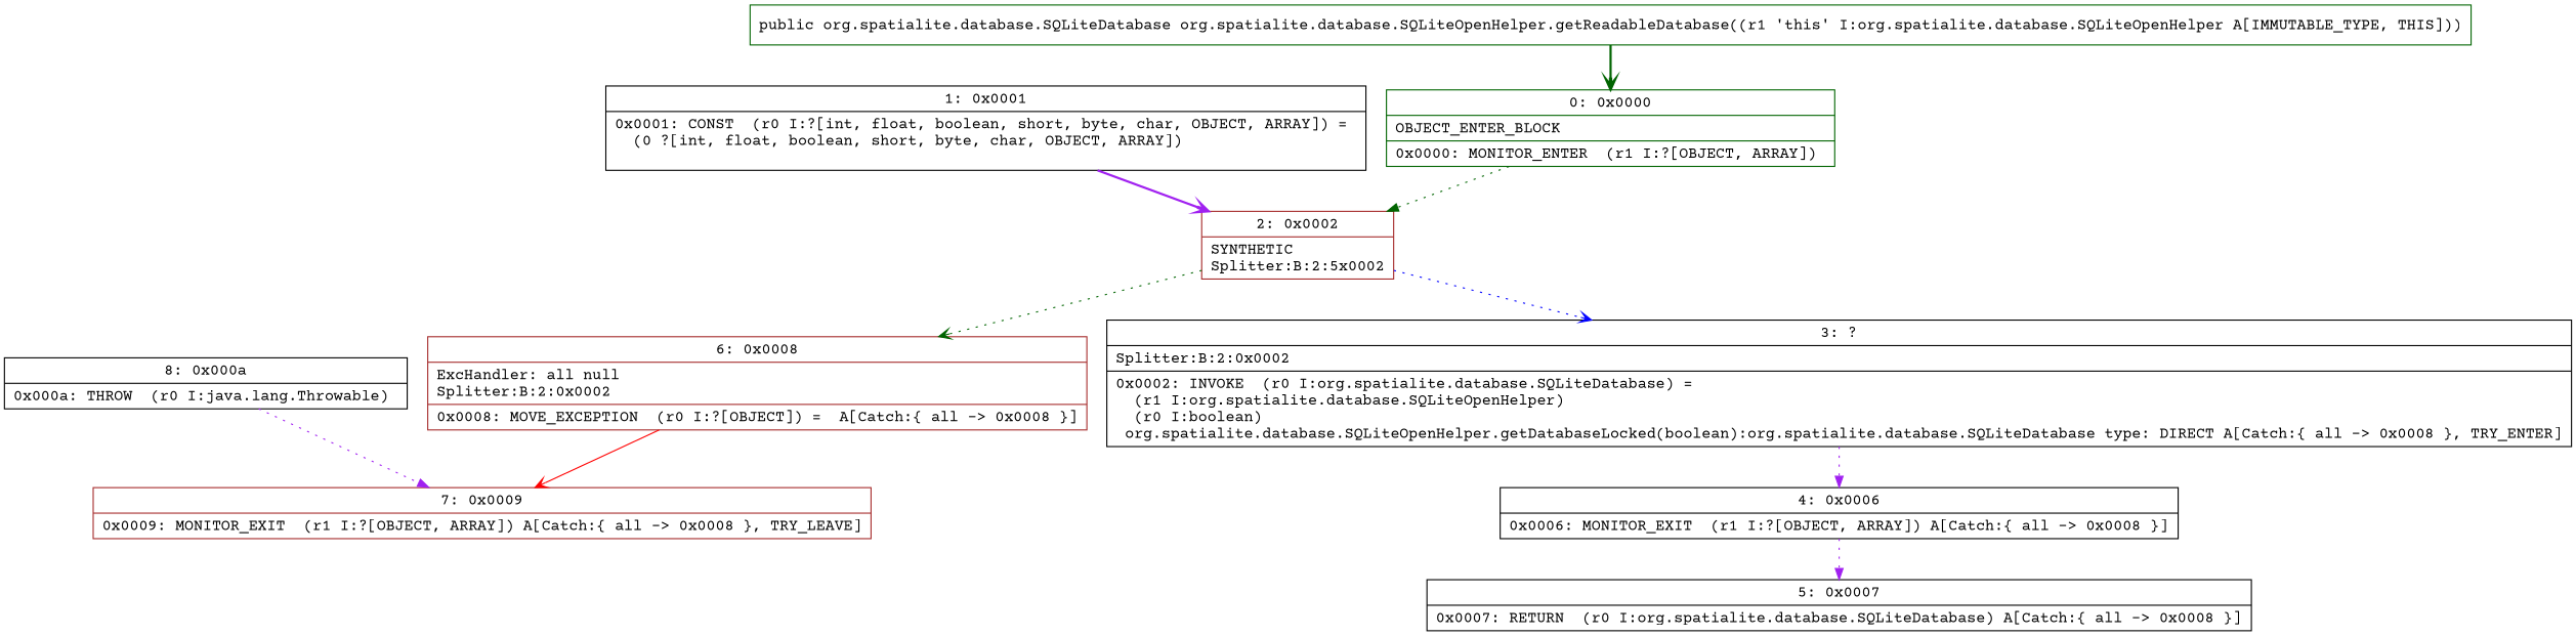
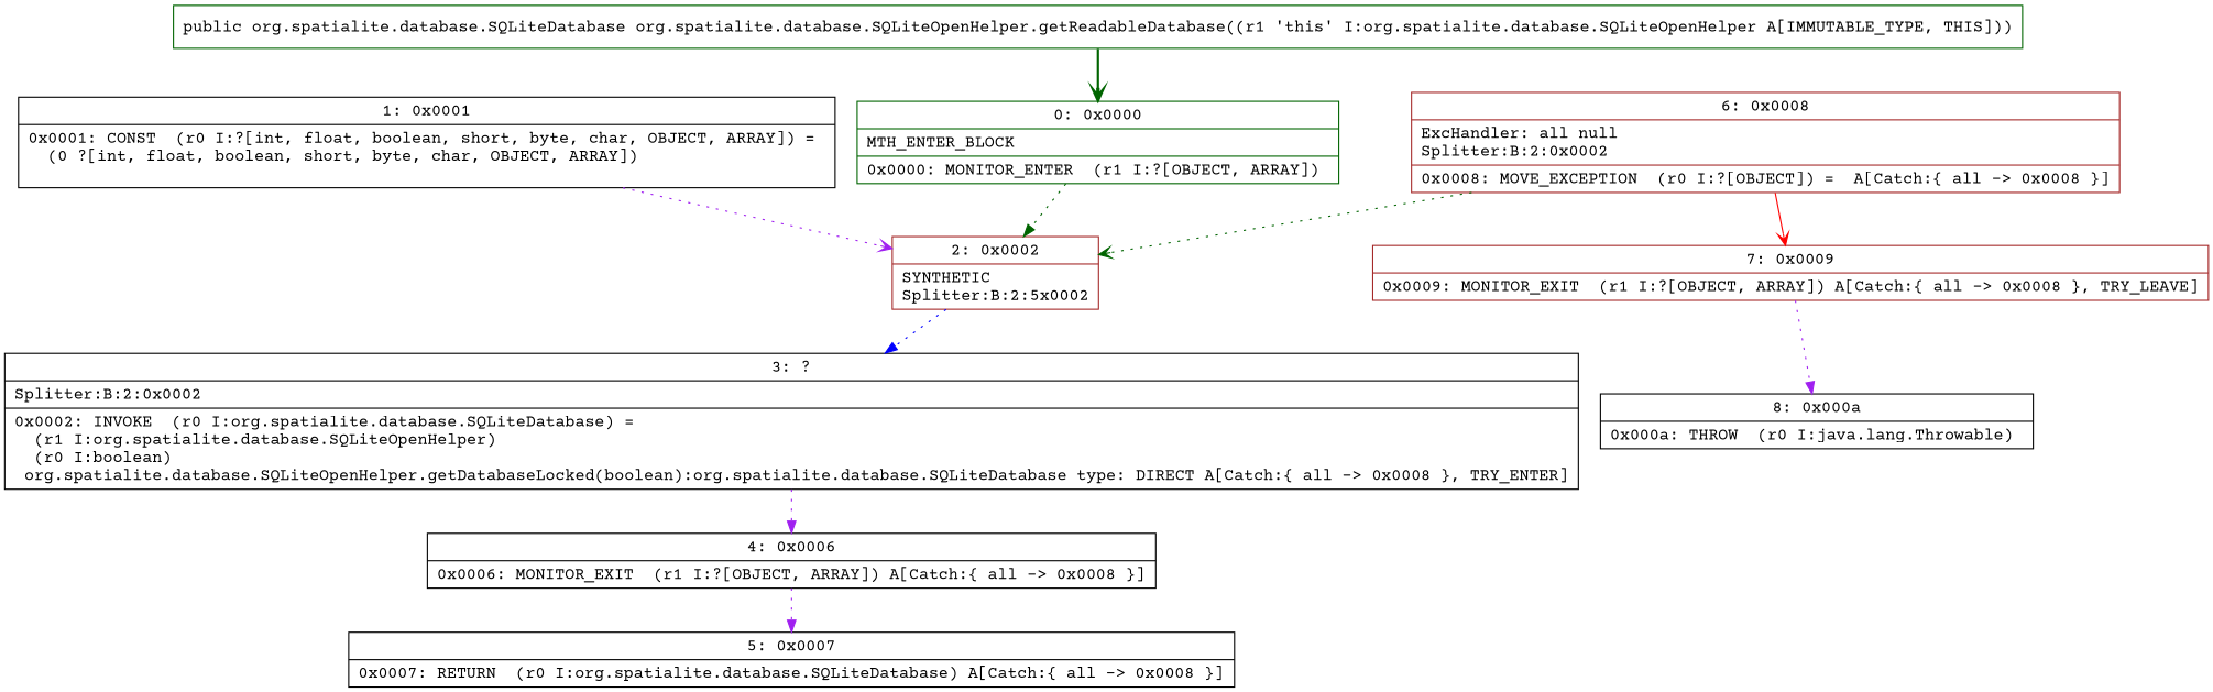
  digraph {
    fontname="Courier Prime"
    node [color=black fontname="Courier Prime" shape=record]
    edge [arrowhead=normal color=purple fontname="Courier Prime" style=dotted]
-   n1 [color=darkgreen label="{0\:\ 0x0000|OBJECT_ENTER_BLOCK\l|0x0000: MONITOR_ENTER  (r1 I:?[OBJECT, ARRAY]) \l}"]
+   n1 [color=darkgreen label="{0\:\ 0x0000|MTH_ENTER_BLOCK\l|0x0000: MONITOR_ENTER  (r1 I:?[OBJECT, ARRAY]) \l}"]
    n2 [color=brown label="{2\:\ 0x0002|SYNTHETIC\lSplitter:B:2:5x0002\l}"]
    n3 [label="{1\:\ 0x0001|0x0001: CONST  (r0 I:?[int, float, boolean, short, byte, char, OBJECT, ARRAY]) = \l  (0 ?[int, float, boolean, short, byte, char, OBJECT, ARRAY])\l \l}"]
    n4 [label="{3\:\ ?|Splitter:B:2:0x0002\l|0x0002: INVOKE  (r0 I:org.spatialite.database.SQLiteDatabase) = \l  (r1 I:org.spatialite.database.SQLiteOpenHelper)\l  (r0 I:boolean)\l org.spatialite.database.SQLiteOpenHelper.getDatabaseLocked(boolean):org.spatialite.database.SQLiteDatabase type: DIRECT A[Catch:\{ all \-\> 0x0008 \}, TRY_ENTER]\l}"]
    n5 [color=brown label="{6\:\ 0x0008|ExcHandler: all null\lSplitter:B:2:0x0002\l|0x0008: MOVE_EXCEPTION  (r0 I:?[OBJECT]) =  A[Catch:\{ all \-\> 0x0008 \}]\l}"]
    n6 [label="{4\:\ 0x0006|0x0006: MONITOR_EXIT  (r1 I:?[OBJECT, ARRAY]) A[Catch:\{ all \-\> 0x0008 \}]\l}"]
    n7 [color=brown label="{7\:\ 0x0009|0x0009: MONITOR_EXIT  (r1 I:?[OBJECT, ARRAY]) A[Catch:\{ all \-\> 0x0008 \}, TRY_LEAVE]\l}"]
    n8 [label="{5\:\ 0x0007|0x0007: RETURN  (r0 I:org.spatialite.database.SQLiteDatabase) A[Catch:\{ all \-\> 0x0008 \}]\l}"]
    n9 [label="{8\:\ 0x000a|0x000a: THROW  (r0 I:java.lang.Throwable) \l}"]
    n10 [color=darkgreen label="{public org.spatialite.database.SQLiteDatabase org.spatialite.database.SQLiteOpenHelper.getReadableDatabase((r1 'this' I:org.spatialite.database.SQLiteOpenHelper A[IMMUTABLE_TYPE, THIS])) }"]
    n1 -> n2 [color=darkgreen]
-   n2 -> n4 [arrowhead=vee color=blue]
-   n2 -> n5 [arrowhead=vee color=darkgreen]
-   n3 -> n2 [arrowhead=vee style=bold]
+   n2 -> n4 [color=blue]
+   n5 -> n2 [arrowhead=vee color=darkgreen]
+   n3 -> n2 [arrowhead=vee]
    n4 -> n6
    n5 -> n7 [arrowhead=vee color=red style=solid]
    n6 -> n8
-   n9 -> n7
+   n7 -> n9
    n10 -> n1 [arrowhead=vee color=darkgreen style=bold]
  }
